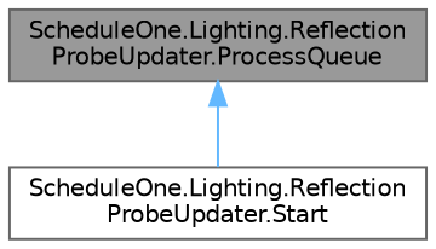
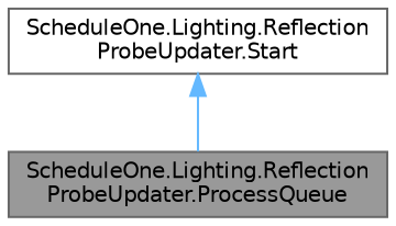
  digraph {
    rankdir=TB
    node [fontname=Helvetica fontsize=10 shape=box style=filled]
    n1 [color=gray40 fillcolor=grey60 fontcolor=black height=0.2 label="ScheduleOne.Lighting.Reflection\lProbeUpdater.ProcessQueue" width=0.4]
    n2 [color=grey40 fillcolor=white height=0.2 label="ScheduleOne.Lighting.Reflection\lProbeUpdater.Start" width=0.4]
-   n1 -> n2 [color=steelblue1 dir=back fontname=Helvetica fontsize=10 labelfontname=Helvetica labelfontsize=10 style=solid]
+   n2 -> n1 [color=steelblue1 dir=back fontname=Helvetica fontsize=10 labelfontname=Helvetica labelfontsize=10 style=solid]
  }
